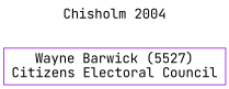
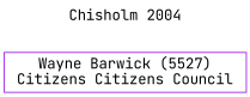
  digraph {
    label="Chisholm 2004"
    labelloc=t
    mclimit=10
    fontname="JetBrains Mono"
-   n1 [label="Wayne Barwick (5527)\nCitizens Electoral Council" shape=box color=purple fontname="JetBrains Mono"]
+   n1 [label="Wayne Barwick (5527)\nCitizens Citizens Council" shape=box color=purple fontname="JetBrains Mono"]
  }
